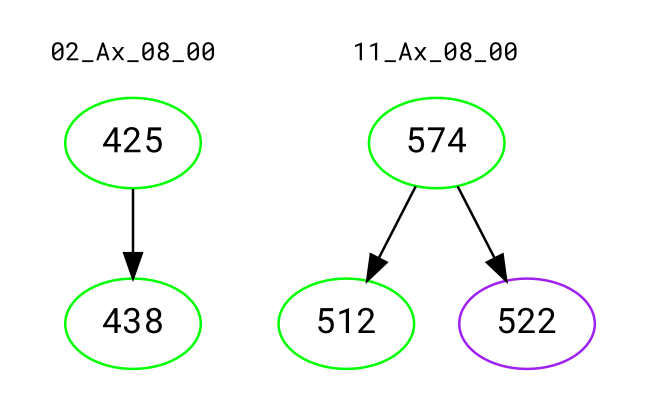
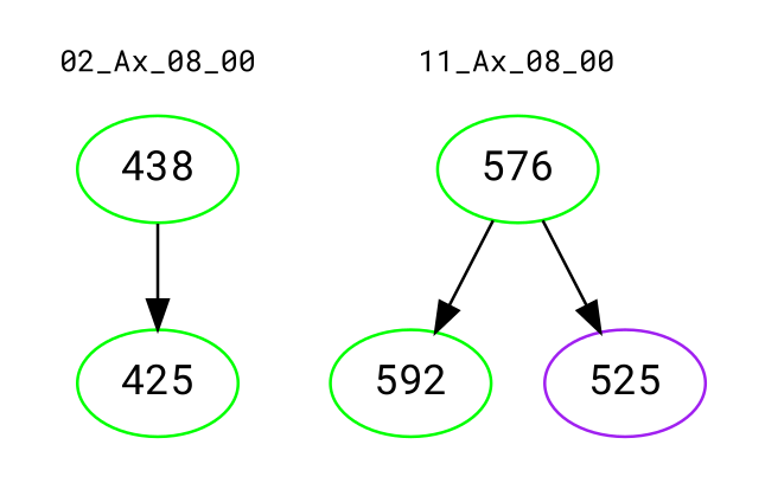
  digraph {
    fontname="Roboto Mono"
    node [color=green fontname="Roboto Mono"]
    edge [color=black fontname="Roboto Mono"]
    n1 [label=425]
    n2 [label=438]
-   n3 [label=574]
-   n4 [label=512]
-   n5 [color=purple label=522]
+   n3 [label=576]
+   n4 [label=592]
+   n5 [color=purple label=525]
    subgraph cluster_1 {
      color=white
      fontsize=10
      label="02_Ax_08_00"
      n1
      n2
    }
    subgraph cluster_2 {
      color=white
      fontsize=10
      label="11_Ax_08_00"
      n3
      n4
      n5
    }
-   n1 -> n2
+   n2 -> n1
    n3 -> n4
    n3 -> n5
  }
